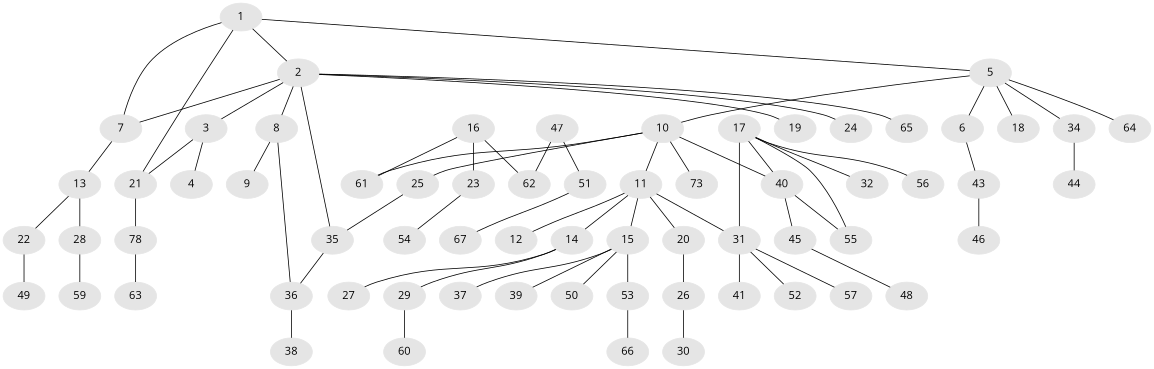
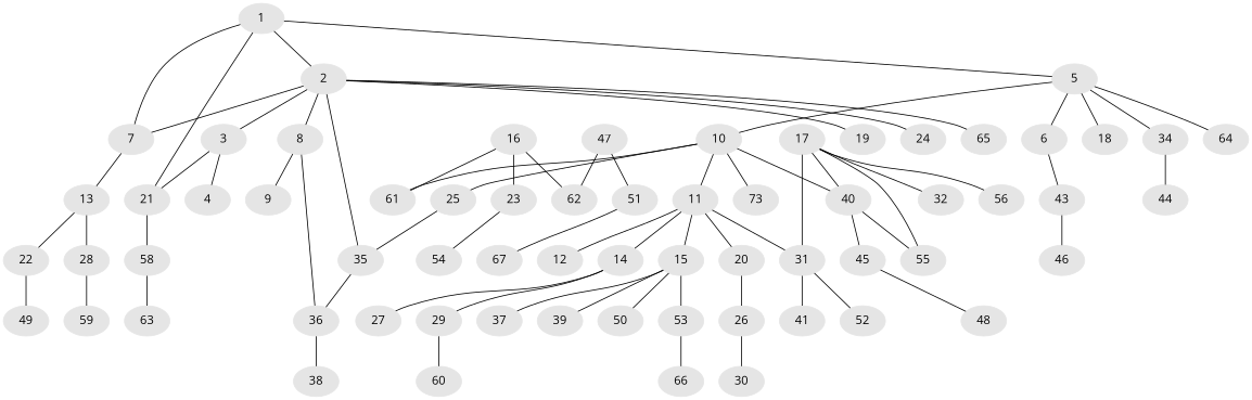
  graph {
    fontname="Open Sans"
    node [color=gray90 fontname="Open Sans" style=filled]
    edge [fontname="Open Sans"]
    1
    2
    5
    21
    7
    3
    8
    19
    24
    35
    65
    6
    10
    18
    34
    64
    16
    61
    23
    62
-   58 [label=78]
+   58
    4
    13
    9
    36
    43
    11
    25
    n29 [label=73]
    40
    44
    46
    22
    28
    38
    12
    14
    15
    20
    31
    55
    45
    27
    29
    37
    39
    50
    53
    17
    32
    56
    26
    49
    59
    60
    66
    54
    41
    52
-   57
    30
    63
    48
    47
    51
    67
    1 -- 2
    1 -- 5
    1 -- 21
    1 -- 7
    2 -- 7
    2 -- 3
    2 -- 8
    2 -- 19
    2 -- 24
    2 -- 35
    2 -- 65
    5 -- 6
    5 -- 10
    5 -- 18
    5 -- 34
    5 -- 64
    21 -- 58
    7 -- 13
    3 -- 21
    3 -- 4
    8 -- 9
    8 -- 36
    35 -- 36
    6 -- 43
    10 -- 61
    10 -- 11
    10 -- 25
    10 -- n29
    10 -- 40
    34 -- 44
    16 -- 61
    16 -- 23
    16 -- 62
    23 -- 54
    58 -- 63
    13 -- 22
    13 -- 28
    36 -- 38
    43 -- 46
    11 -- 12
    11 -- 14
    11 -- 15
    11 -- 20
    11 -- 31
    25 -- 35
    40 -- 55
    40 -- 45
    22 -- 49
    28 -- 59
    14 -- 27
    14 -- 29
    15 -- 37
    15 -- 39
    15 -- 50
    15 -- 53
    20 -- 26
    31 -- 41
    31 -- 52
-   31 -- 57
    45 -- 48
    29 -- 60
    53 -- 66
    17 -- 40
    17 -- 31
    17 -- 55
    17 -- 32
    17 -- 56
    26 -- 30
    47 -- 62
    47 -- 51
    51 -- 67
  }
